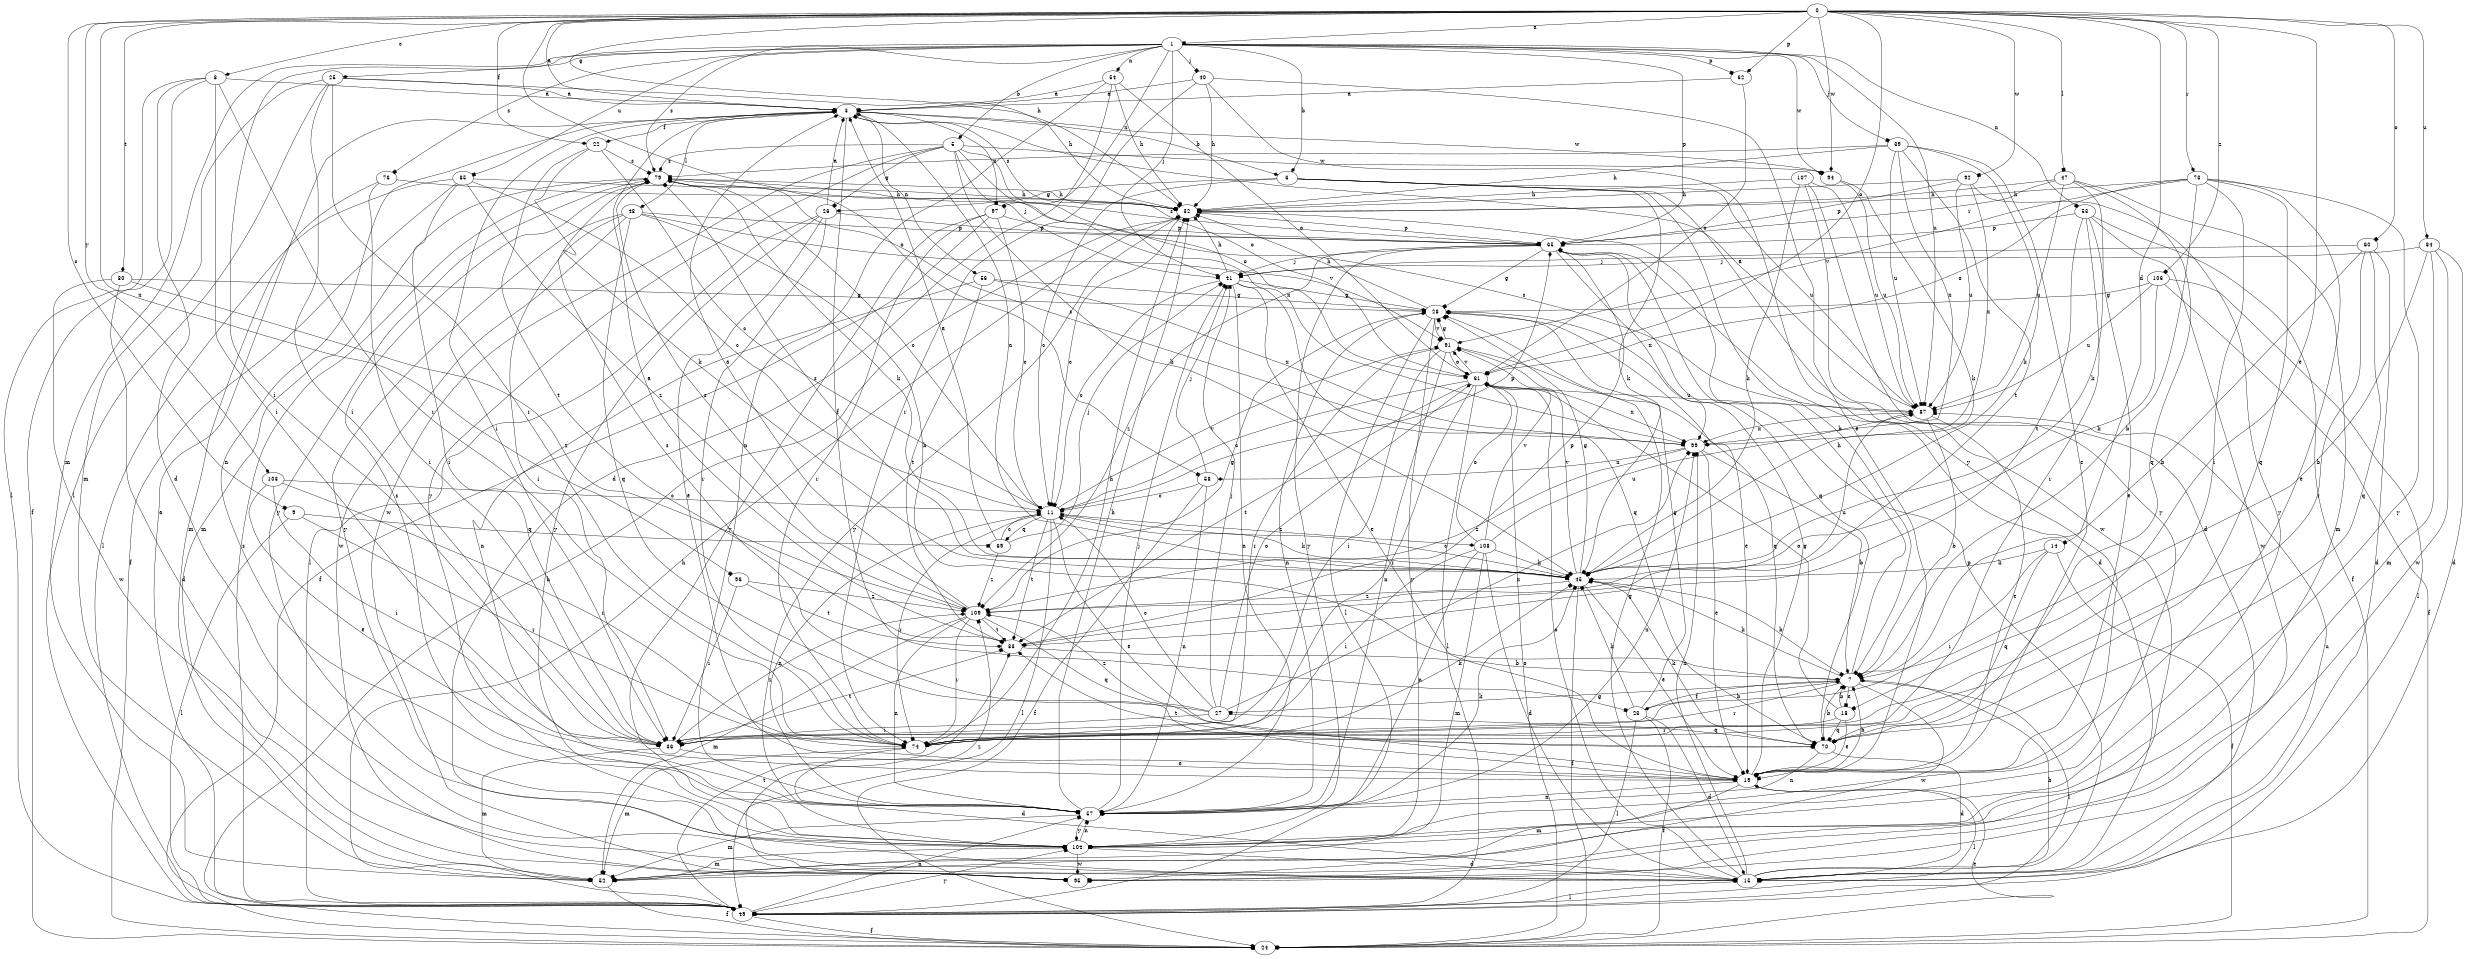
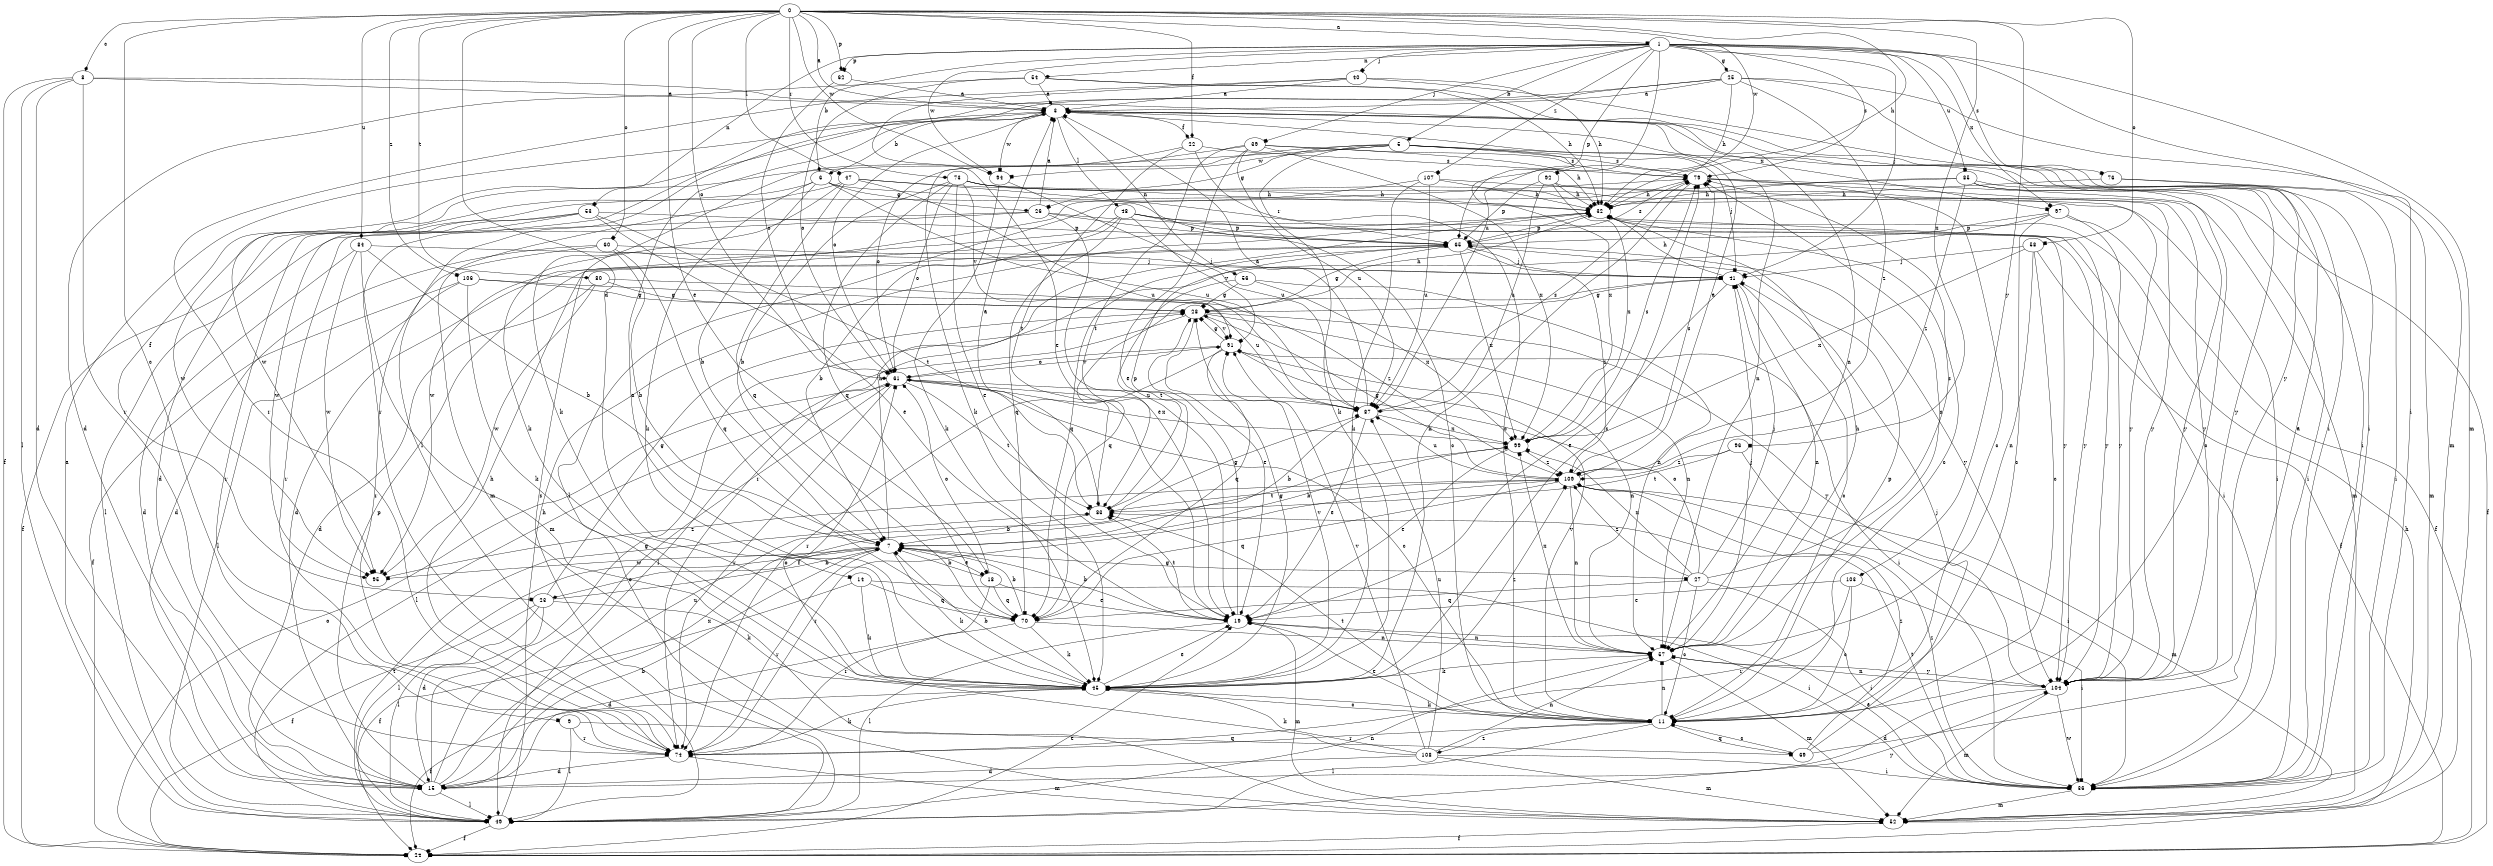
  strict digraph {
    edge [arrowhead=diamond]
    0
    1
    3
    8
    9
    14
    18
    22
    32
    47
    58
    60
    61
    62
    73
    80
    84
    92
    94
    96
    103
    106
    5
    6
    25
    36
    39
    40
    41
    52
    53
    54
    65
    76
    79
    85
    87
    97
    107
    23
    48
    56
    57
    49
    74
    15
    24
    69
    45
    70
    7
    19
    11
    83
    104
    99
    91
    95
    28
    109
    26
    27
    108
    0 -> 1 [arrowhead=box label=a]
    0 -> 3 [arrowhead=box label=a]
    0 -> 8 [label=c]
    0 -> 9 [arrowhead=box label=c]
    0 -> 14 [arrowhead=box label=d]
    0 -> 18 [arrowhead=box label=e]
    0 -> 22 [label=f]
    0 -> 32 [arrowhead=box label=h]
    0 -> 47 [arrowhead=box label=l]
    0 -> 58 [arrowhead=box label=o]
    0 -> 60 [arrowhead=box label=o]
    0 -> 61 [label=o]
    0 -> 62 [label=p]
    0 -> 73 [label=r]
    0 -> 80 [label=t]
    0 -> 84 [label=u]
    0 -> 92 [arrowhead=box label=w]
    0 -> 94 [label=w]
    0 -> 96 [arrowhead=box label=x]
    0 -> 103 [label=y]
    0 -> 106 [arrowhead=box label=z]
    1 -> 62 [arrowhead=box label=p]
    1 -> 94 [label=w]
    1 -> 5 [label=b]
    1 -> 6 [label=b]
    1 -> 25 [label=g]
    1 -> 36 [arrowhead=box label=i]
    1 -> 39 [arrowhead=box label=j]
    1 -> 40 [arrowhead=box label=j]
    1 -> 41 [label=j]
    1 -> 52 [arrowhead=box label=m]
    1 -> 53 [arrowhead=box label=n]
    1 -> 54 [label=n]
    1 -> 65 [label=p]
    1 -> 76 [arrowhead=box label=s]
    1 -> 79 [label=s]
    1 -> 85 [arrowhead=box label=u]
    1 -> 87 [arrowhead=box label=u]
    1 -> 97 [arrowhead=box label=x]
+   1 -> 107 [arrowhead=box label=z]
    3 -> 22 [label=f]
    3 -> 61 [label=o]
    3 -> 94 [arrowhead=box label=w]
    3 -> 6 [label=b]
    3 -> 36 [arrowhead=box label=i]
    3 -> 97 [arrowhead=box label=x]
    3 -> 23 [arrowhead=box label=f]
    3 -> 48 [label=l]
    3 -> 56 [label=n]
    3 -> 57 [arrowhead=box label=n]
    8 -> 3 [label=a]
    8 -> 36 [arrowhead=box label=i]
    8 -> 49 [label=l]
    8 -> 74 [arrowhead=box label=r]
    8 -> 15 [arrowhead=box label=d]
    8 -> 24 [label=f]
    9 -> 49 [label=l]
    9 -> 74 [arrowhead=box label=r]
    9 -> 69 [arrowhead=box label=q]
    14 -> 36 [arrowhead=box label=i]
    14 -> 24 [label=f]
    14 -> 45 [label=k]
    14 -> 70 [arrowhead=box label=q]
    18 -> 61 [label=o]
    18 -> 74 [arrowhead=box label=r]
    18 -> 70 [arrowhead=box label=q]
    18 -> 7 [arrowhead=box label=b]
    18 -> 19 [arrowhead=box label=e]
    22 -> 79 [arrowhead=box label=s]
    22 -> 45 [arrowhead=box label=k]
    22 -> 11 [label=c]
    22 -> 83 [label=t]
    32 -> 65 [arrowhead=box label=p]
    32 -> 11 [arrowhead=box label=c]
    32 -> 104 [label=y]
    47 -> 32 [arrowhead=box label=h]
    47 -> 52 [arrowhead=box label=m]
    47 -> 65 [label=r]
    47 -> 87 [label=u]
    47 -> 45 [arrowhead=box label=k]
    47 -> 70 [label=q]
    58 -> 41 [label=j]
    58 -> 57 [arrowhead=box label=n]
    58 -> 24 [label=f]
    58 -> 11 [arrowhead=box label=c]
-   99 -> 58 [label=x]
+   58 -> 99 [label=x]
    60 -> 41 [arrowhead=box label=j]
    60 -> 74 [label=r]
    60 -> 15 [arrowhead=box label=d]
    60 -> 70 [label=q]
    60 -> 7 [arrowhead=box label=b]
    61 -> 87 [label=u]
    61 -> 49 [label=l]
    61 -> 74 [label=r]
    61 -> 11 [label=c]
    61 -> 83 [label=t]
    61 -> 99 [label=x]
    61 -> 91 [label=v]
    62 -> 3 [arrowhead=box label=a]
    62 -> 61 [label=o]
    73 -> 32 [label=h]
    73 -> 61 [label=o]
    73 -> 36 [label=i]
    73 -> 70 [label=q]
    73 -> 7 [arrowhead=box label=b]
    73 -> 19 [label=e]
    73 -> 104 [arrowhead=box label=y]
    73 -> 91 [label=v]
    80 -> 15 [arrowhead=box label=d]
    80 -> 95 [arrowhead=box label=w]
    80 -> 28 [arrowhead=box label=g]
    80 -> 109 [label=z]
    84 -> 41 [arrowhead=box label=j]
    84 -> 52 [arrowhead=box label=m]
    84 -> 15 [label=d]
    84 -> 7 [arrowhead=box label=b]
    84 -> 95 [arrowhead=box label=w]
    92 -> 32 [arrowhead=box label=h]
    92 -> 65 [label=p]
    92 -> 87 [label=u]
    92 -> 104 [label=y]
    92 -> 99 [label=x]
    94 -> 87 [arrowhead=box label=u]
    94 -> 45 [label=k]
    96 -> 36 [label=i]
    96 -> 83 [label=t]
    96 -> 109 [label=z]
    103 -> 36 [arrowhead=box label=i]
    103 -> 74 [arrowhead=box label=r]
    103 -> 19 [label=e]
    103 -> 11 [arrowhead=box label=c]
    106 -> 87 [arrowhead=box label=u]
    106 -> 49 [arrowhead=box label=l]
    106 -> 24 [label=f]
    106 -> 45 [arrowhead=box label=k]
    106 -> 28 [label=g]
    5 -> 61 [arrowhead=box label=o]
    5 -> 94 [arrowhead=box label=w]
    5 -> 41 [arrowhead=box label=j]
    5 -> 79 [label=s]
    5 -> 45 [arrowhead=box label=k]
    5 -> 104 [arrowhead=box label=y]
    5 -> 99 [arrowhead=box label=x]
    5 -> 95 [arrowhead=box label=w]
    5 -> 26 [arrowhead=box label=g]
    6 -> 87 [label=u]
    6 -> 45 [arrowhead=box label=k]
    6 -> 7 [arrowhead=box label=b]
    6 -> 11 [label=c]
    6 -> 95 [arrowhead=box label=w]
    6 -> 26 [label=g]
    25 -> 3 [label=a]
    25 -> 32 [arrowhead=box label=h]
    25 -> 36 [label=i]
    25 -> 52 [label=m]
    25 -> 49 [arrowhead=box label=l]
    25 -> 74 [label=r]
+   25 -> 109 [arrowhead=box label=z]
    36 -> 52 [arrowhead=box label=m]
    36 -> 19 [arrowhead=box label=e]
    36 -> 83 [arrowhead=box label=t]
    36 -> 109 [label=z]
    39 -> 32 [arrowhead=box label=h]
    39 -> 79 [arrowhead=box label=s]
    39 -> 87 [arrowhead=box label=u]
    39 -> 45 [label=k]
    39 -> 19 [arrowhead=box label=e]
    39 -> 83 [label=t]
    39 -> 99 [label=x]
    40 -> 3 [arrowhead=box label=a]
    40 -> 32 [label=h]
    40 -> 74 [label=r]
    40 -> 19 [arrowhead=box label=e]
    40 -> 104 [label=y]
    41 -> 32 [label=h]
    41 -> 57 [label=n]
    41 -> 70 [label=q]
    41 -> 19 [label=e]
    41 -> 11 [arrowhead=box label=c]
    41 -> 28 [label=g]
    52 -> 24 [arrowhead=box label=f]
    53 -> 65 [arrowhead=box label=p]
    53 -> 74 [arrowhead=box label=r]
    53 -> 24 [arrowhead=box label=f]
    53 -> 19 [label=e]
    53 -> 83 [label=t]
    53 -> 95 [label=w]
    54 -> 3 [label=a]
    54 -> 32 [label=h]
    54 -> 61 [label=o]
    54 -> 57 [arrowhead=box label=n]
    54 -> 15 [label=d]
    65 -> 41 [label=j]
    65 -> 79 [arrowhead=box label=s]
    65 -> 15 [arrowhead=box label=d]
    65 -> 70 [arrowhead=box label=q]
    65 -> 104 [arrowhead=box label=y]
    65 -> 99 [label=x]
    65 -> 28 [arrowhead=box label=g]
    65 -> 109 [arrowhead=box label=z]
    76 -> 32 [arrowhead=box label=h]
    76 -> 36 [arrowhead=box label=i]
    76 -> 52 [label=m]
    79 -> 32 [label=h]
    79 -> 52 [label=m]
    79 -> 45 [arrowhead=box label=k]
    79 -> 11 [label=c]
    79 -> 104 [arrowhead=box label=y]
    85 -> 32 [label=h]
    85 -> 36 [arrowhead=box label=i]
    85 -> 49 [label=l]
    85 -> 24 [arrowhead=box label=f]
    85 -> 11 [label=c]
    85 -> 109 [label=z]
    87 -> 3 [arrowhead=box label=a]
    87 -> 79 [arrowhead=box label=s]
    87 -> 7 [label=b]
    87 -> 19 [arrowhead=box label=e]
    87 -> 99 [label=x]
    97 -> 65 [arrowhead=box label=p]
    97 -> 74 [arrowhead=box label=r]
    97 -> 24 [arrowhead=box label=f]
    97 -> 11 [label=c]
    97 -> 104 [arrowhead=box label=y]
    107 -> 32 [label=h]
    107 -> 87 [arrowhead=box label=u]
    107 -> 15 [label=d]
    107 -> 45 [label=k]
    107 -> 104 [label=y]
    23 -> 49 [arrowhead=box label=l]
    23 -> 15 [label=d]
    23 -> 24 [arrowhead=box label=f]
    23 -> 45 [arrowhead=box label=k]
    23 -> 7 [label=b]
    23 -> 28 [label=g]
    48 -> 36 [label=i]
    48 -> 65 [label=p]
    48 -> 70 [arrowhead=box label=q]
    48 -> 7 [label=b]
    48 -> 104 [label=y]
    48 -> 91 [arrowhead=box label=v]
    48 -> 95 [label=w]
    56 -> 57 [label=n]
    56 -> 83 [arrowhead=box label=t]
    56 -> 99 [arrowhead=box label=x]
    56 -> 28 [arrowhead=box label=g]
    57 -> 32 [arrowhead=box label=h]
    57 -> 41 [arrowhead=box label=j]
    57 -> 52 [arrowhead=box label=m]
    57 -> 79 [label=s]
    57 -> 45 [arrowhead=box label=k]
    57 -> 104 [label=y]
    57 -> 99 [arrowhead=box label=x]
    49 -> 3 [label=a]
    49 -> 32 [label=h]
    49 -> 79 [label=s]
    49 -> 57 [arrowhead=box label=n]
    49 -> 24 [arrowhead=box label=f]
    49 -> 83 [label=t]
    49 -> 104 [arrowhead=box label=y]
    74 -> 32 [arrowhead=box label=h]
    74 -> 52 [arrowhead=box label=m]
    74 -> 15 [arrowhead=box label=d]
    74 -> 45 [arrowhead=box label=k]
    15 -> 61 [label=o]
    15 -> 65 [label=p]
    15 -> 87 [arrowhead=box label=u]
    15 -> 49 [arrowhead=box label=l]
    15 -> 7 [label=b]
    15 -> 99 [arrowhead=box label=x]
    15 -> 28 [label=g]
    24 -> 32 [arrowhead=box label=h]
    24 -> 61 [label=o]
    24 -> 19 [label=e]
    69 -> 3 [label=a]
    69 -> 41 [arrowhead=box label=j]
    69 -> 11 [arrowhead=box label=c]
    69 -> 109 [label=z]
    45 -> 3 [label=a]
    45 -> 79 [arrowhead=box label=s]
    45 -> 24 [label=f]
    45 -> 7 [arrowhead=box label=b]
    45 -> 19 [label=e]
    45 -> 11 [arrowhead=box label=c]
    45 -> 91 [arrowhead=box label=v]
    45 -> 28 [arrowhead=box label=g]
    45 -> 109 [arrowhead=box label=z]
    70 -> 57 [label=n]
    70 -> 15 [arrowhead=box label=d]
    70 -> 45 [arrowhead=box label=k]
    70 -> 7 [label=b]
    7 -> 18 [arrowhead=box label=e]
    7 -> 32 [label=h]
    7 -> 23 [label=f]
    7 -> 49 [label=l]
    7 -> 74 [label=r]
    7 -> 45 [arrowhead=box label=k]
    7 -> 95 [arrowhead=box label=w]
    7 -> 27 [arrowhead=box label=g]
    19 -> 52 [label=m]
    19 -> 57 [arrowhead=box label=n]
    19 -> 49 [label=l]
    19 -> 7 [label=b]
    19 -> 83 [label=t]
    19 -> 28 [label=g]
    11 -> 65 [label=p]
    11 -> 57 [arrowhead=box label=n]
    11 -> 49 [arrowhead=box label=l]
    11 -> 74 [arrowhead=box label=r]
    11 -> 69 [label=q]
    11 -> 45 [arrowhead=box label=k]
    11 -> 19 [label=e]
    11 -> 83 [label=t]
    11 -> 91 [arrowhead=box label=v]
    11 -> 108 [label=z]
-   83 -> 3 [label=a]
+   83 -> 3 [arrowhead=box label=a]
    83 -> 65 [arrowhead=box label=p]
    83 -> 7 [label=b]
    104 -> 52 [label=m]
    104 -> 57 [arrowhead=box label=n]
    104 -> 15 [label=d]
-   104 -> 95 [label=w]
+   104 -> 36 [label=w]
    99 -> 79 [label=s]
    99 -> 7 [label=b]
    99 -> 19 [arrowhead=box label=e]
    99 -> 109 [arrowhead=box label=z]
    91 -> 61 [label=o]
    91 -> 36 [arrowhead=box label=i]
    91 -> 57 [label=n]
    91 -> 74 [label=r]
    91 -> 70 [arrowhead=box label=q]
    91 -> 28 [arrowhead=box label=g]
    95 -> 109 [arrowhead=box label=z]
    28 -> 32 [arrowhead=box label=h]
    28 -> 57 [arrowhead=box label=n]
    28 -> 49 [label=l]
    28 -> 19 [label=e]
    28 -> 104 [label=y]
    28 -> 91 [arrowhead=box label=v]
    109 -> 3 [label=a]
    109 -> 52 [arrowhead=box label=m]
    109 -> 79 [arrowhead=box label=s]
    109 -> 87 [label=u]
    109 -> 57 [arrowhead=box label=n]
    109 -> 74 [arrowhead=box label=r]
    109 -> 70 [label=q]
    109 -> 83 [label=t]
    109 -> 28 [label=g]
    26 -> 3 [label=a]
    26 -> 65 [label=p]
    26 -> 49 [label=l]
    26 -> 74 [arrowhead=box label=r]
    26 -> 19 [label=e]
    26 -> 104 [label=y]
    27 -> 61 [label=o]
    27 -> 36 [label=i]
    27 -> 41 [arrowhead=box label=j]
    27 -> 79 [label=s]
    27 -> 70 [label=q]
    27 -> 11 [label=c]
    27 -> 99 [arrowhead=box label=x]
    27 -> 109 [label=z]
    108 -> 61 [arrowhead=box label=o]
    108 -> 36 [arrowhead=box label=i]
    108 -> 52 [arrowhead=box label=m]
    108 -> 87 [label=u]
    108 -> 57 [label=n]
    108 -> 15 [label=d]
    108 -> 45 [label=k]
    108 -> 91 [label=v]
  }
